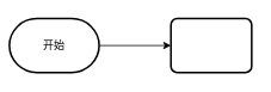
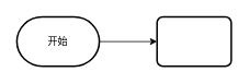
  <mxCell id="0" />
  <mxCell id="1" parent="0" />
  <mxCell id="2" value="" style="edgeStyle=orthogonalEdgeStyle;rounded=0;orthogonalLoop=1;jettySize=auto;html=1;entryX=0;entryY=0.5;entryDx=0;entryDy=0;" edge="1" parent="1" source="3" target="4"><mxGeometry relative="1" as="geometry"><mxPoint x="200" y="50" as="targetPoint" /></mxGeometry></mxCell>
- <mxCell id="3" value="开始" style="strokeWidth=2;html=1;shape=mxgraph.flowchart.terminator;whiteSpace=wrap;" vertex="1" parent="1"><mxGeometry x="10" y="20" width="100" height="60" as="geometry" /></mxCell>
+ <mxCell id="3" value="开始" style="strokeWidth=2;html=1;shape=mxgraph.flowchart.terminator;whiteSpace=wrap;" vertex="1" parent="1"><mxGeometry x="20" y="20" width="100" height="60" as="geometry" /></mxCell>
  <mxCell id="4" value="" style="rounded=1;whiteSpace=wrap;html=1;absoluteArcSize=1;arcSize=14;strokeWidth=2;" vertex="1" parent="1"><mxGeometry x="190" y="20" width="90" height="60" as="geometry" /></mxCell>
